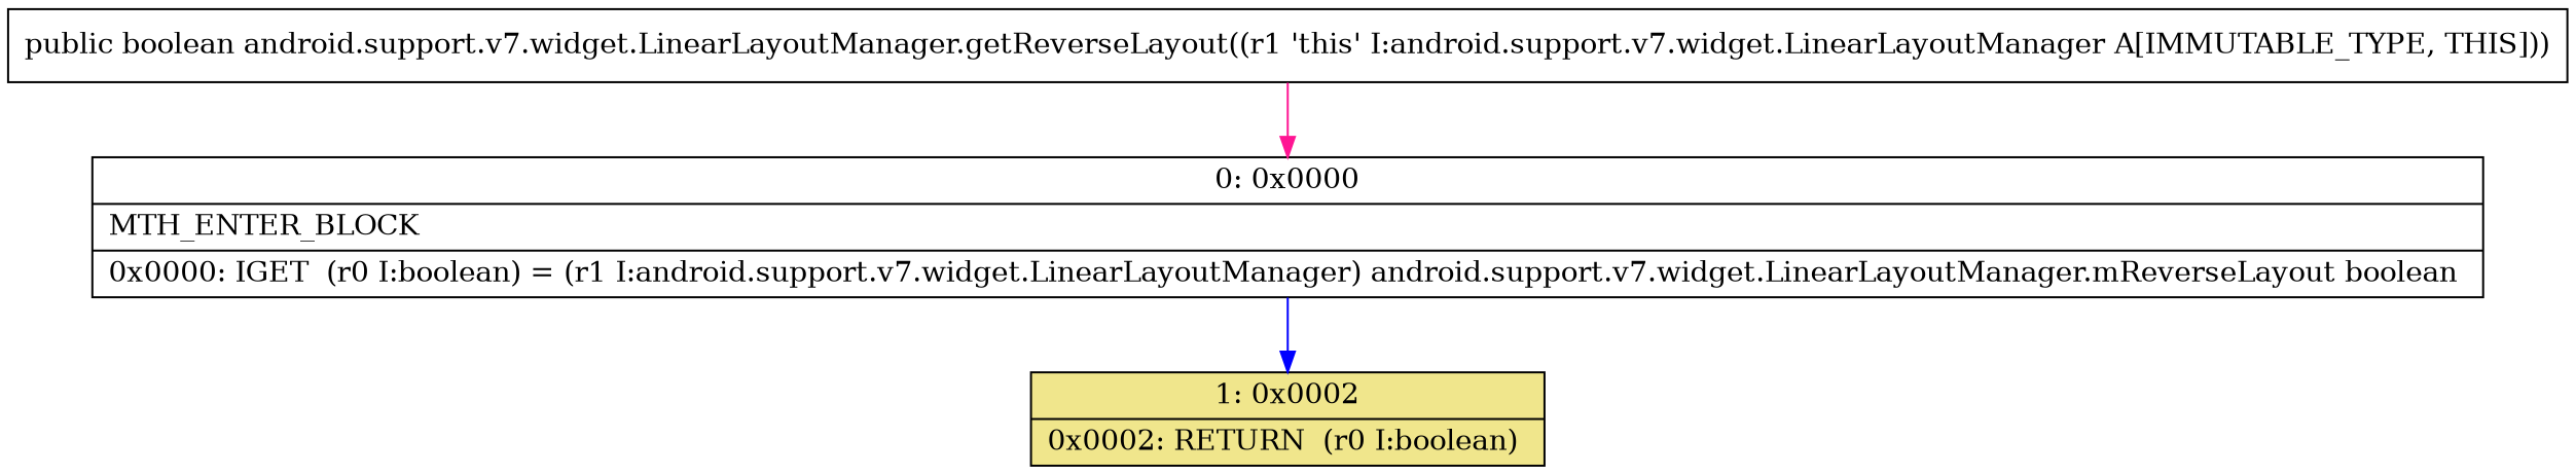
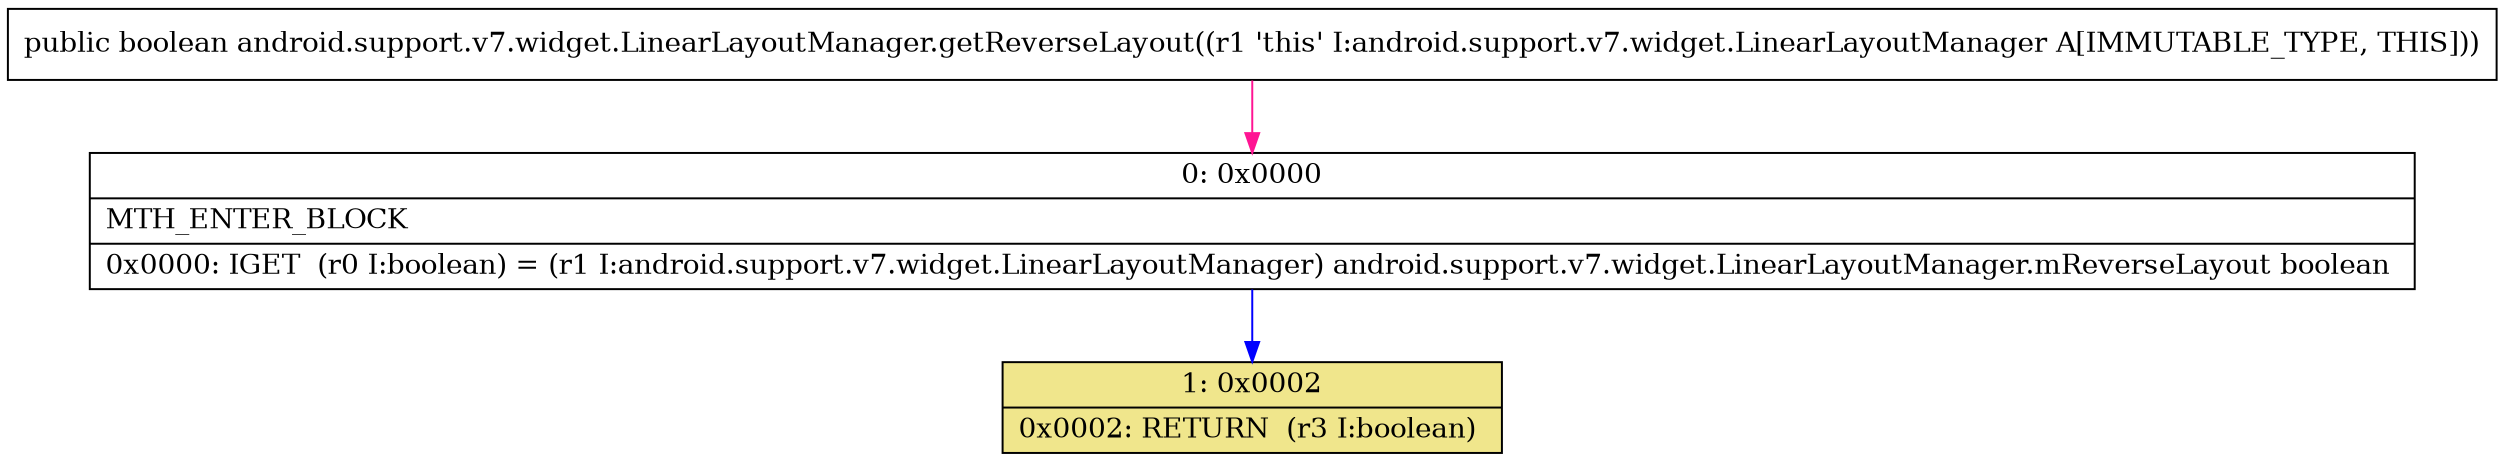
  digraph {
    node [shape=record style=filled fillcolor=white]
    n1 [label="{0\:\ 0x0000|MTH_ENTER_BLOCK\l|0x0000: IGET  (r0 I:boolean) = (r1 I:android.support.v7.widget.LinearLayoutManager) android.support.v7.widget.LinearLayoutManager.mReverseLayout boolean \l}"]
-   n2 [label="{1\:\ 0x0002|0x0002: RETURN  (r0 I:boolean) \l}" fillcolor=khaki]
+   n2 [label="{1\:\ 0x0002|0x0002: RETURN  (r3 I:boolean) \l}" fillcolor=khaki]
    n3 [label="{public boolean android.support.v7.widget.LinearLayoutManager.getReverseLayout((r1 'this' I:android.support.v7.widget.LinearLayoutManager A[IMMUTABLE_TYPE, THIS])) }"]
    n1 -> n2 [color=blue]
    n3 -> n1 [color=deeppink]
  }
